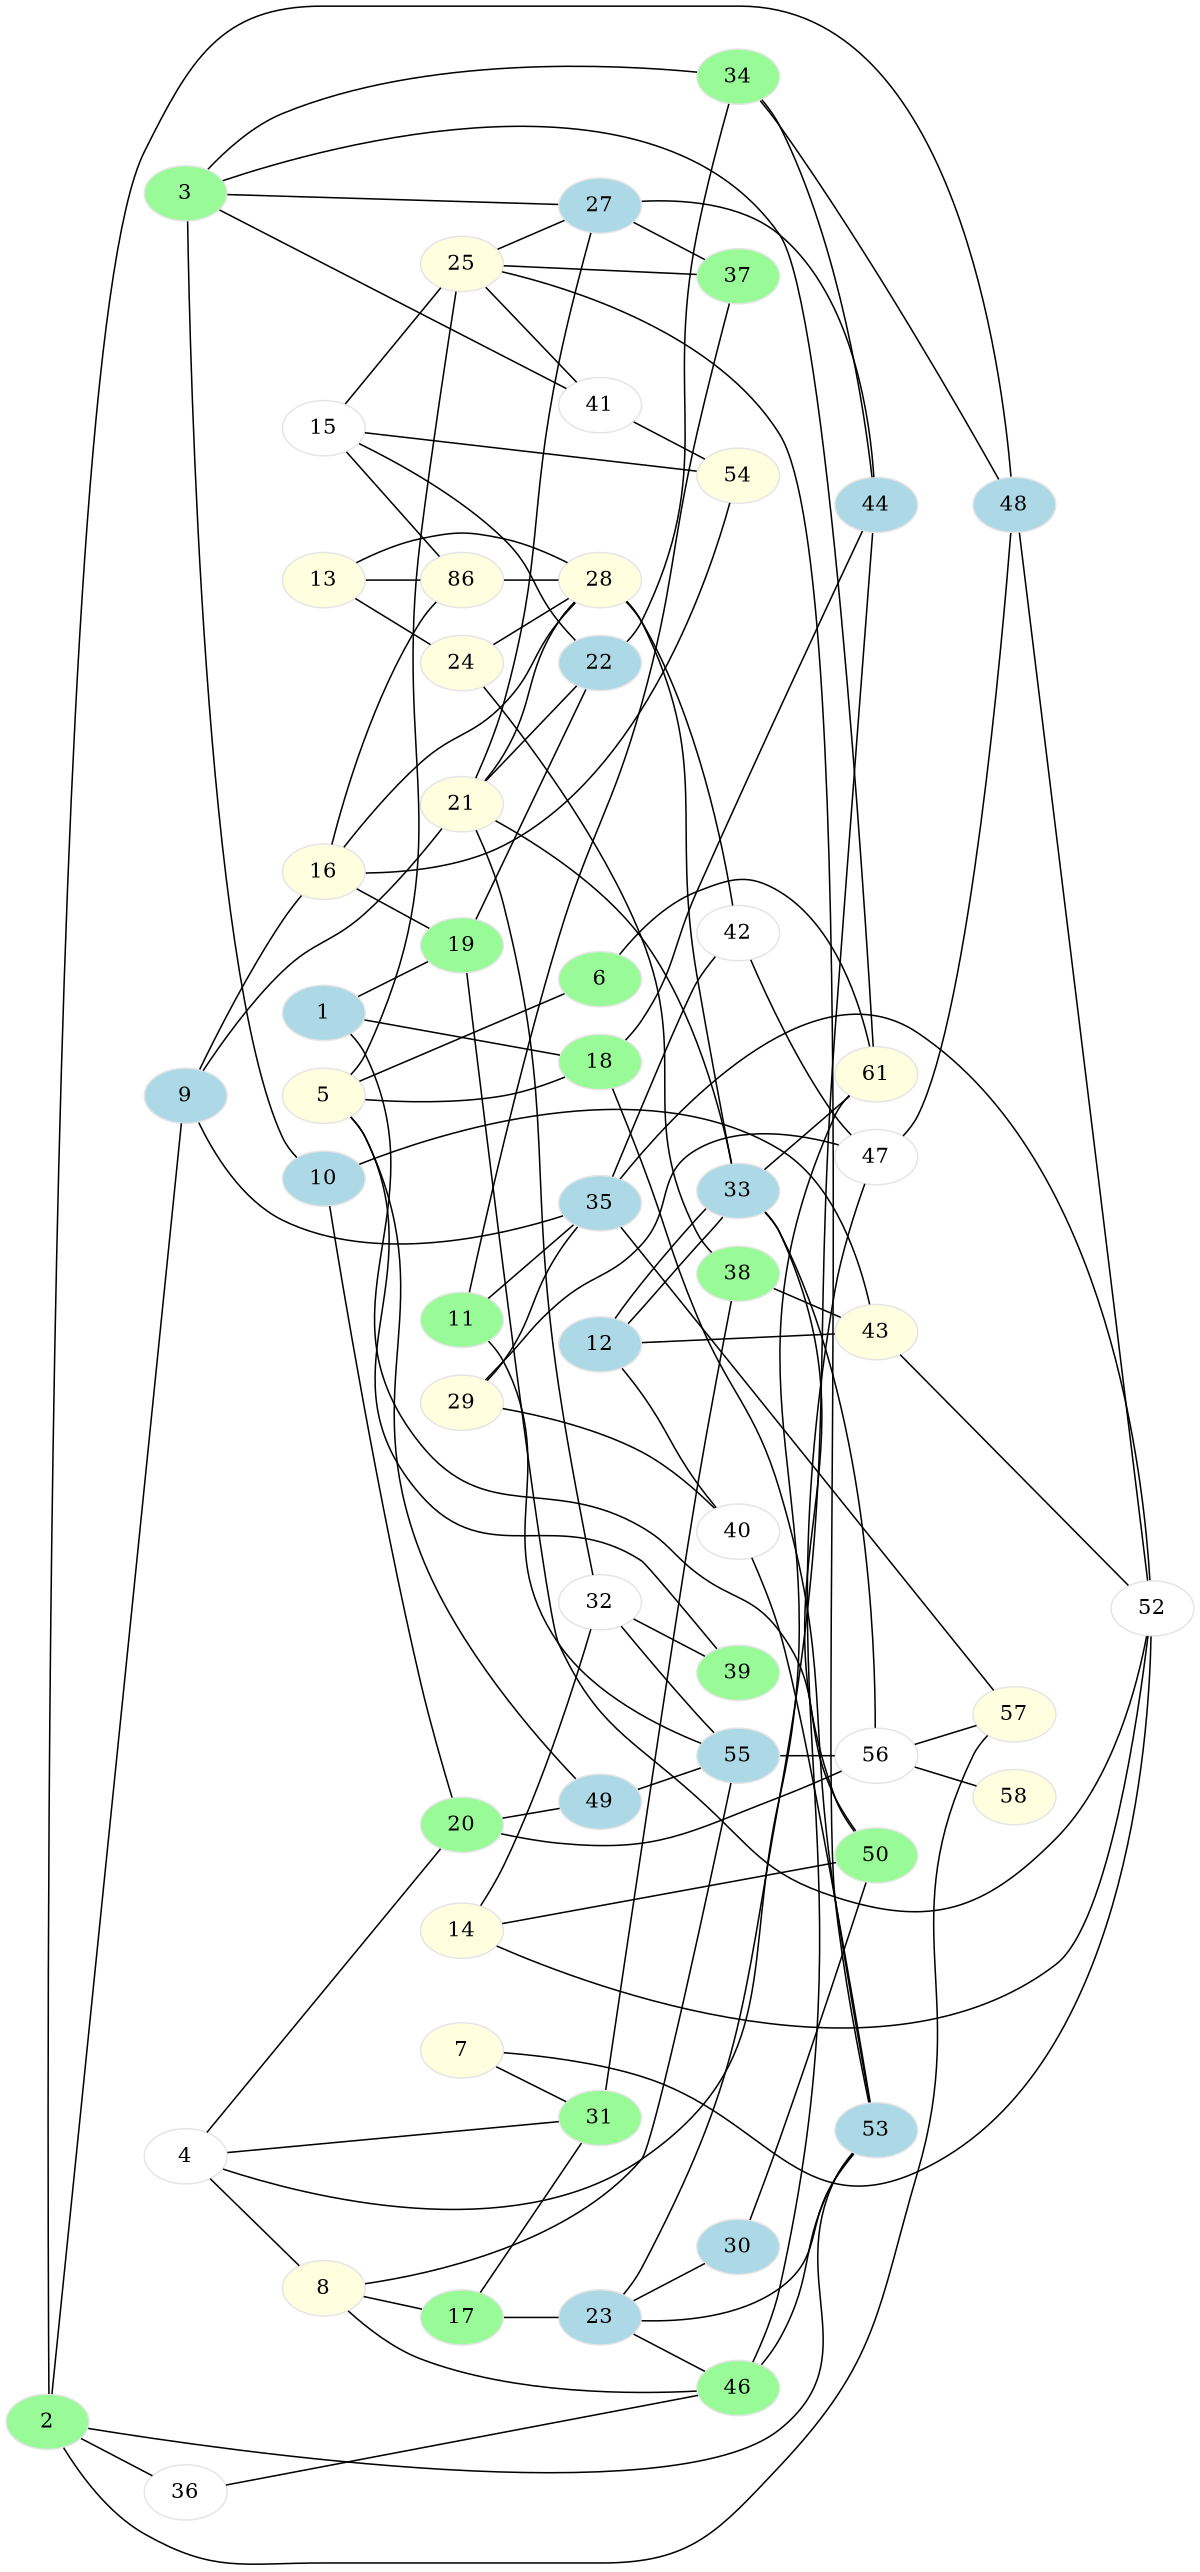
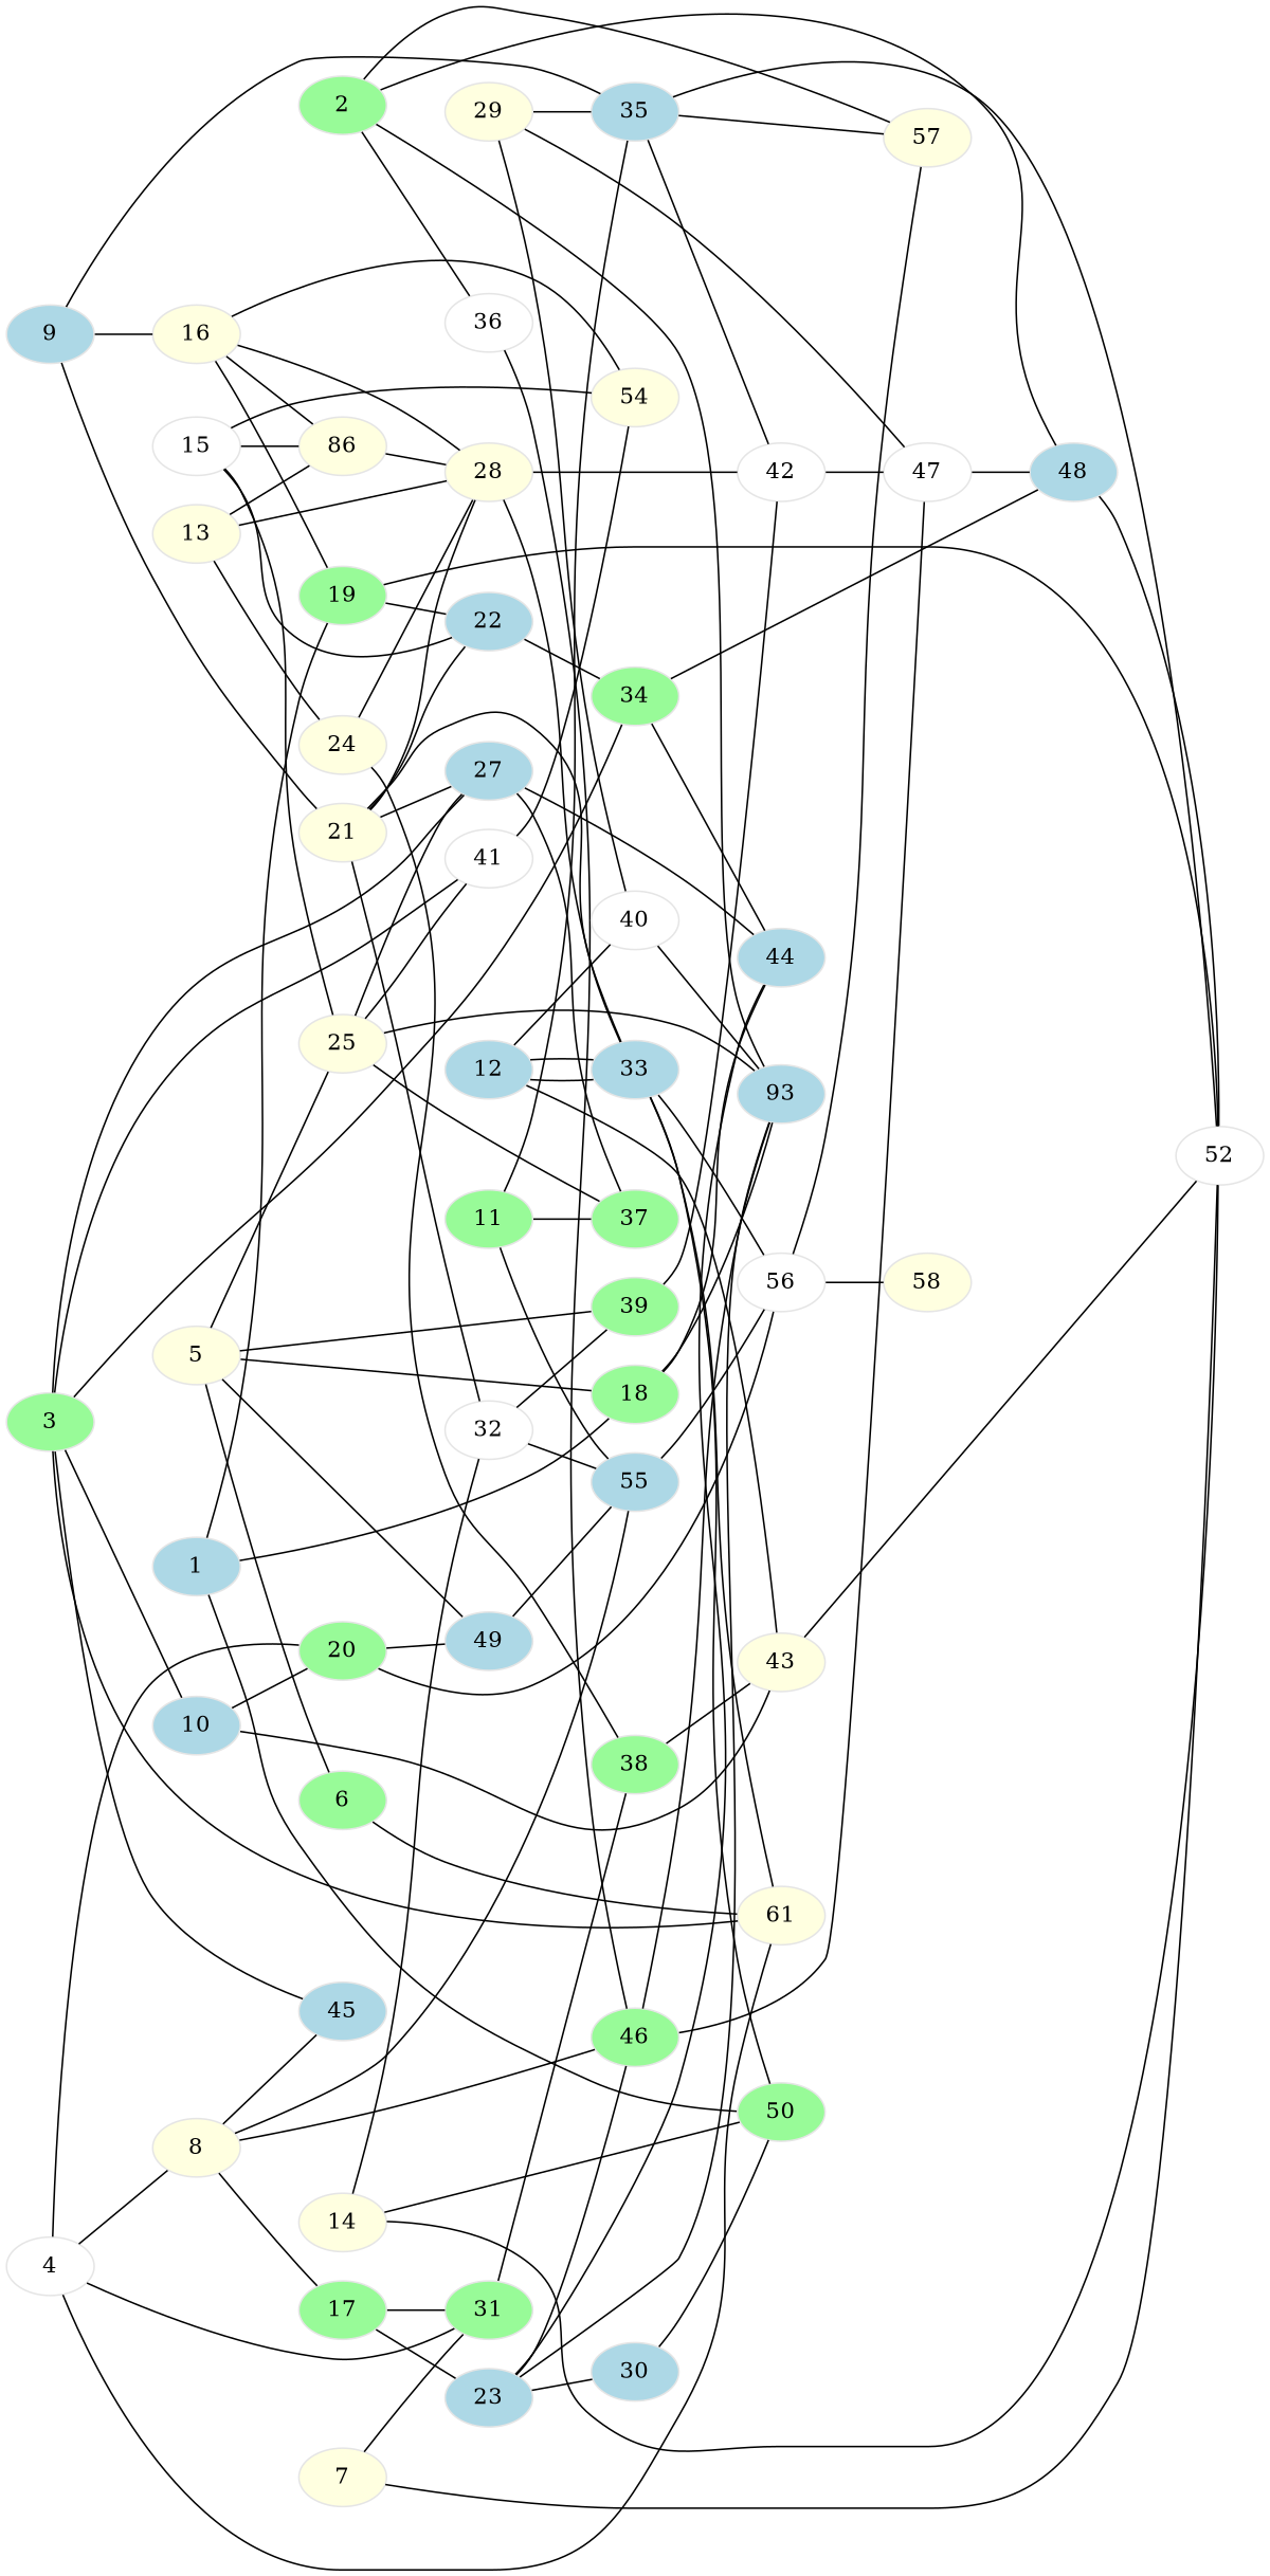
  graph {
    rankdir=LR
    node [color=gray90 fillcolor=lightyellow style=filled]
    1 [fillcolor=lightblue]
    18 [fillcolor=palegreen]
    19 [fillcolor=palegreen]
    50 [fillcolor=palegreen]
-   53 [fillcolor=lightblue]
+   53 [fillcolor=lightblue label=93]
    44 [fillcolor=lightblue]
    52 [fillcolor=white]
    22 [fillcolor=lightblue]
    2 [fillcolor=palegreen]
    9 [fillcolor=lightblue]
    36 [fillcolor=white]
    48 [fillcolor=lightblue]
    57
    16
    21
    35 [fillcolor=lightblue]
    46 [fillcolor=palegreen]
    3 [fillcolor=palegreen]
    10 [fillcolor=lightblue]
    27 [fillcolor=lightblue]
    34 [fillcolor=palegreen]
    41 [fillcolor=white]
+   45 [fillcolor=lightblue]
    n24 [label=61]
    20 [fillcolor=palegreen]
    43
    37 [fillcolor=palegreen]
    54
    4 [fillcolor=white]
    8
    31 [fillcolor=palegreen]
    17 [fillcolor=palegreen]
    55 [fillcolor=lightblue]
    49 [fillcolor=lightblue]
    56 [fillcolor=white]
    38 [fillcolor=palegreen]
    5
    6 [fillcolor=palegreen]
    25
    39 [fillcolor=palegreen]
    42 [fillcolor=white]
    7
    23 [fillcolor=lightblue]
    47 [fillcolor=white]
    n45 [label=86]
    28
    33 [fillcolor=lightblue]
    32 [fillcolor=white]
    11 [fillcolor=palegreen]
    12 [fillcolor=lightblue]
    40 [fillcolor=white]
    13
    24
    14
    15 [fillcolor=white]
    30 [fillcolor=lightblue]
    58
    29
    1 -- 18
    1 -- 19
    1 -- 50
    18 -- 53
    18 -- 44
    19 -- 52
    19 -- 22
    22 -- 34
    2 -- 53
-   2 -- 9
    2 -- 36
    2 -- 48
    2 -- 57
    9 -- 16
    9 -- 21
    9 -- 35
    36 -- 46
    48 -- 52
    16 -- 19
    16 -- 54
    16 -- n45
    16 -- 28
    21 -- 22
    21 -- 27
    21 -- 28
    21 -- 33
    21 -- 32
    35 -- 52
    35 -- 57
    35 -- 42
    46 -- 53
    46 -- 47
    3 -- 10
    3 -- 27
    3 -- 34
    3 -- 41
+   3 -- 45
    3 -- n24
    10 -- 20
    10 -- 43
    27 -- 44
    27 -- 37
    34 -- 44
    34 -- 48
    41 -- 54
    20 -- 49
    20 -- 56
    43 -- 52
    4 -- n24
    4 -- 20
    4 -- 8
    4 -- 31
    8 -- 46
+   8 -- 45
    8 -- 17
    8 -- 55
    31 -- 38
    17 -- 31
    17 -- 23
    55 -- 56
    49 -- 55
    56 -- 57
    56 -- 58
    38 -- 43
    5 -- 18
    5 -- 49
    5 -- 6
    5 -- 25
    5 -- 39
    6 -- n24
    25 -- 53
    25 -- 27
    25 -- 41
    25 -- 37
+   39 -- 42
    42 -- 47
    7 -- 52
    7 -- 31
    23 -- 53
    23 -- 44
    23 -- 46
    23 -- 30
    47 -- 48
    n45 -- 28
    28 -- 42
    28 -- 33
    33 -- 50
    33 -- n24
    33 -- 56
    32 -- 55
    32 -- 39
    11 -- 35
    11 -- 37
    11 -- 55
    12 -- 43
    12 -- 33
    12 -- 33
    12 -- 40
    40 -- 53
    13 -- n45
    13 -- 28
    13 -- 24
    24 -- 38
    24 -- 28
    14 -- 50
    14 -- 52
    14 -- 32
    15 -- 22
    15 -- 54
    15 -- 25
    15 -- n45
    30 -- 50
    29 -- 35
    29 -- 47
    29 -- 40
  }
